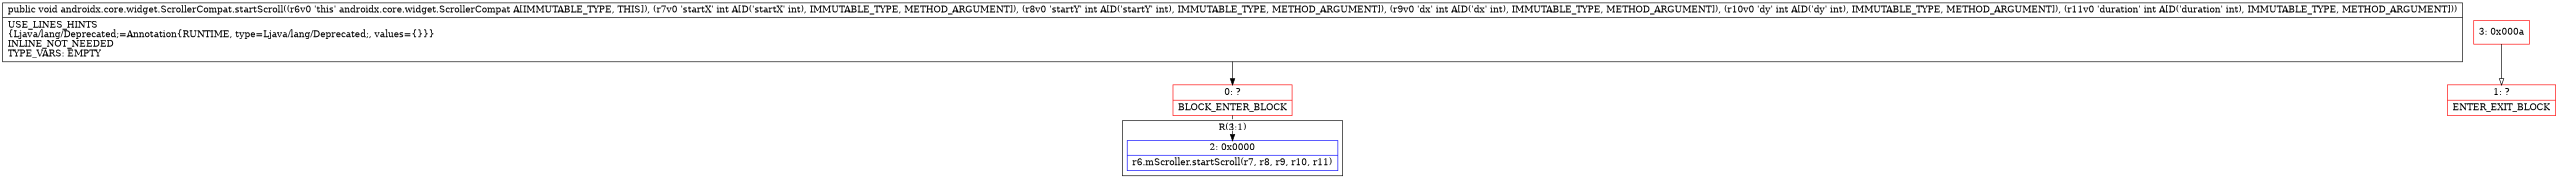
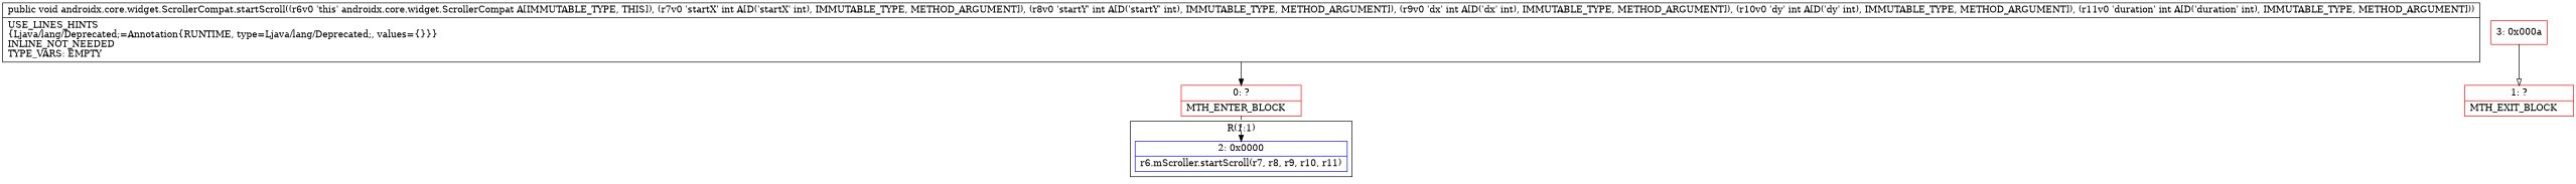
  digraph {
    node [color=red shape=record]
    edge [arrowhead=normal style=solid]
    n1 [color=blue label="{2\:\ 0x0000|r6.mScroller.startScroll(r7, r8, r9, r10, r11)\l}"]
    n2 [label="{3\:\ 0x000a}"]
-   n3 [label="{1\:\ ?|ENTER_EXIT_BLOCK\l}"]
-   n4 [label="{0\:\ ?|BLOCK_ENTER_BLOCK\l}"]
+   n3 [label="{1\:\ ?|MTH_EXIT_BLOCK\l}"]
+   n4 [label="{0\:\ ?|MTH_ENTER_BLOCK\l}"]
    n5 [label="{public void androidx.core.widget.ScrollerCompat.startScroll((r6v0 'this' androidx.core.widget.ScrollerCompat A[IMMUTABLE_TYPE, THIS]), (r7v0 'startX' int A[D('startX' int), IMMUTABLE_TYPE, METHOD_ARGUMENT]), (r8v0 'startY' int A[D('startY' int), IMMUTABLE_TYPE, METHOD_ARGUMENT]), (r9v0 'dx' int A[D('dx' int), IMMUTABLE_TYPE, METHOD_ARGUMENT]), (r10v0 'dy' int A[D('dy' int), IMMUTABLE_TYPE, METHOD_ARGUMENT]), (r11v0 'duration' int A[D('duration' int), IMMUTABLE_TYPE, METHOD_ARGUMENT]))  | USE_LINES_HINTS\l\{Ljava\/lang\/Deprecated;=Annotation\{RUNTIME, type=Ljava\/lang\/Deprecated;, values=\{\}\}\}\lINLINE_NOT_NEEDED\lTYPE_VARS: EMPTY\l}" color=""]
    subgraph cluster_1 {
-     label="R(3:1)"
+     label="R(1:1)"
      n1
    }
    n2 -> n3 [arrowhead=onormal]
    n4 -> n1 [style=dashed]
    n5 -> n4
  }
